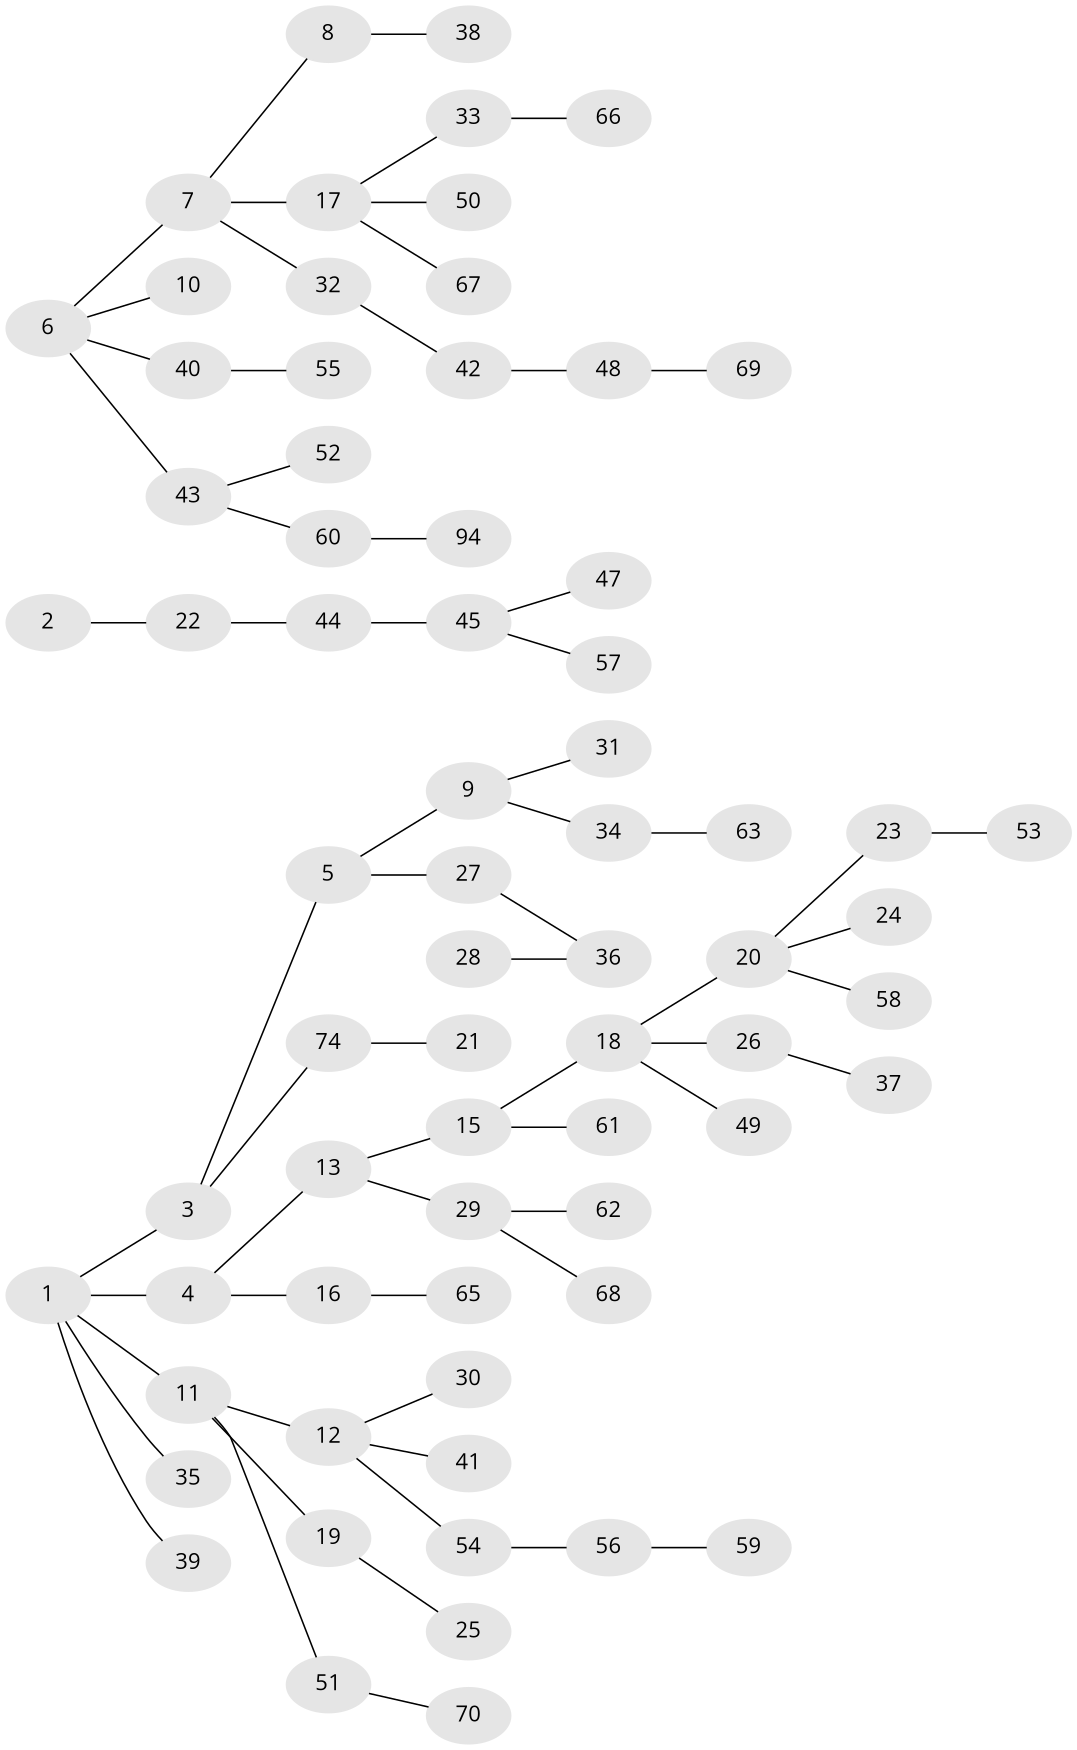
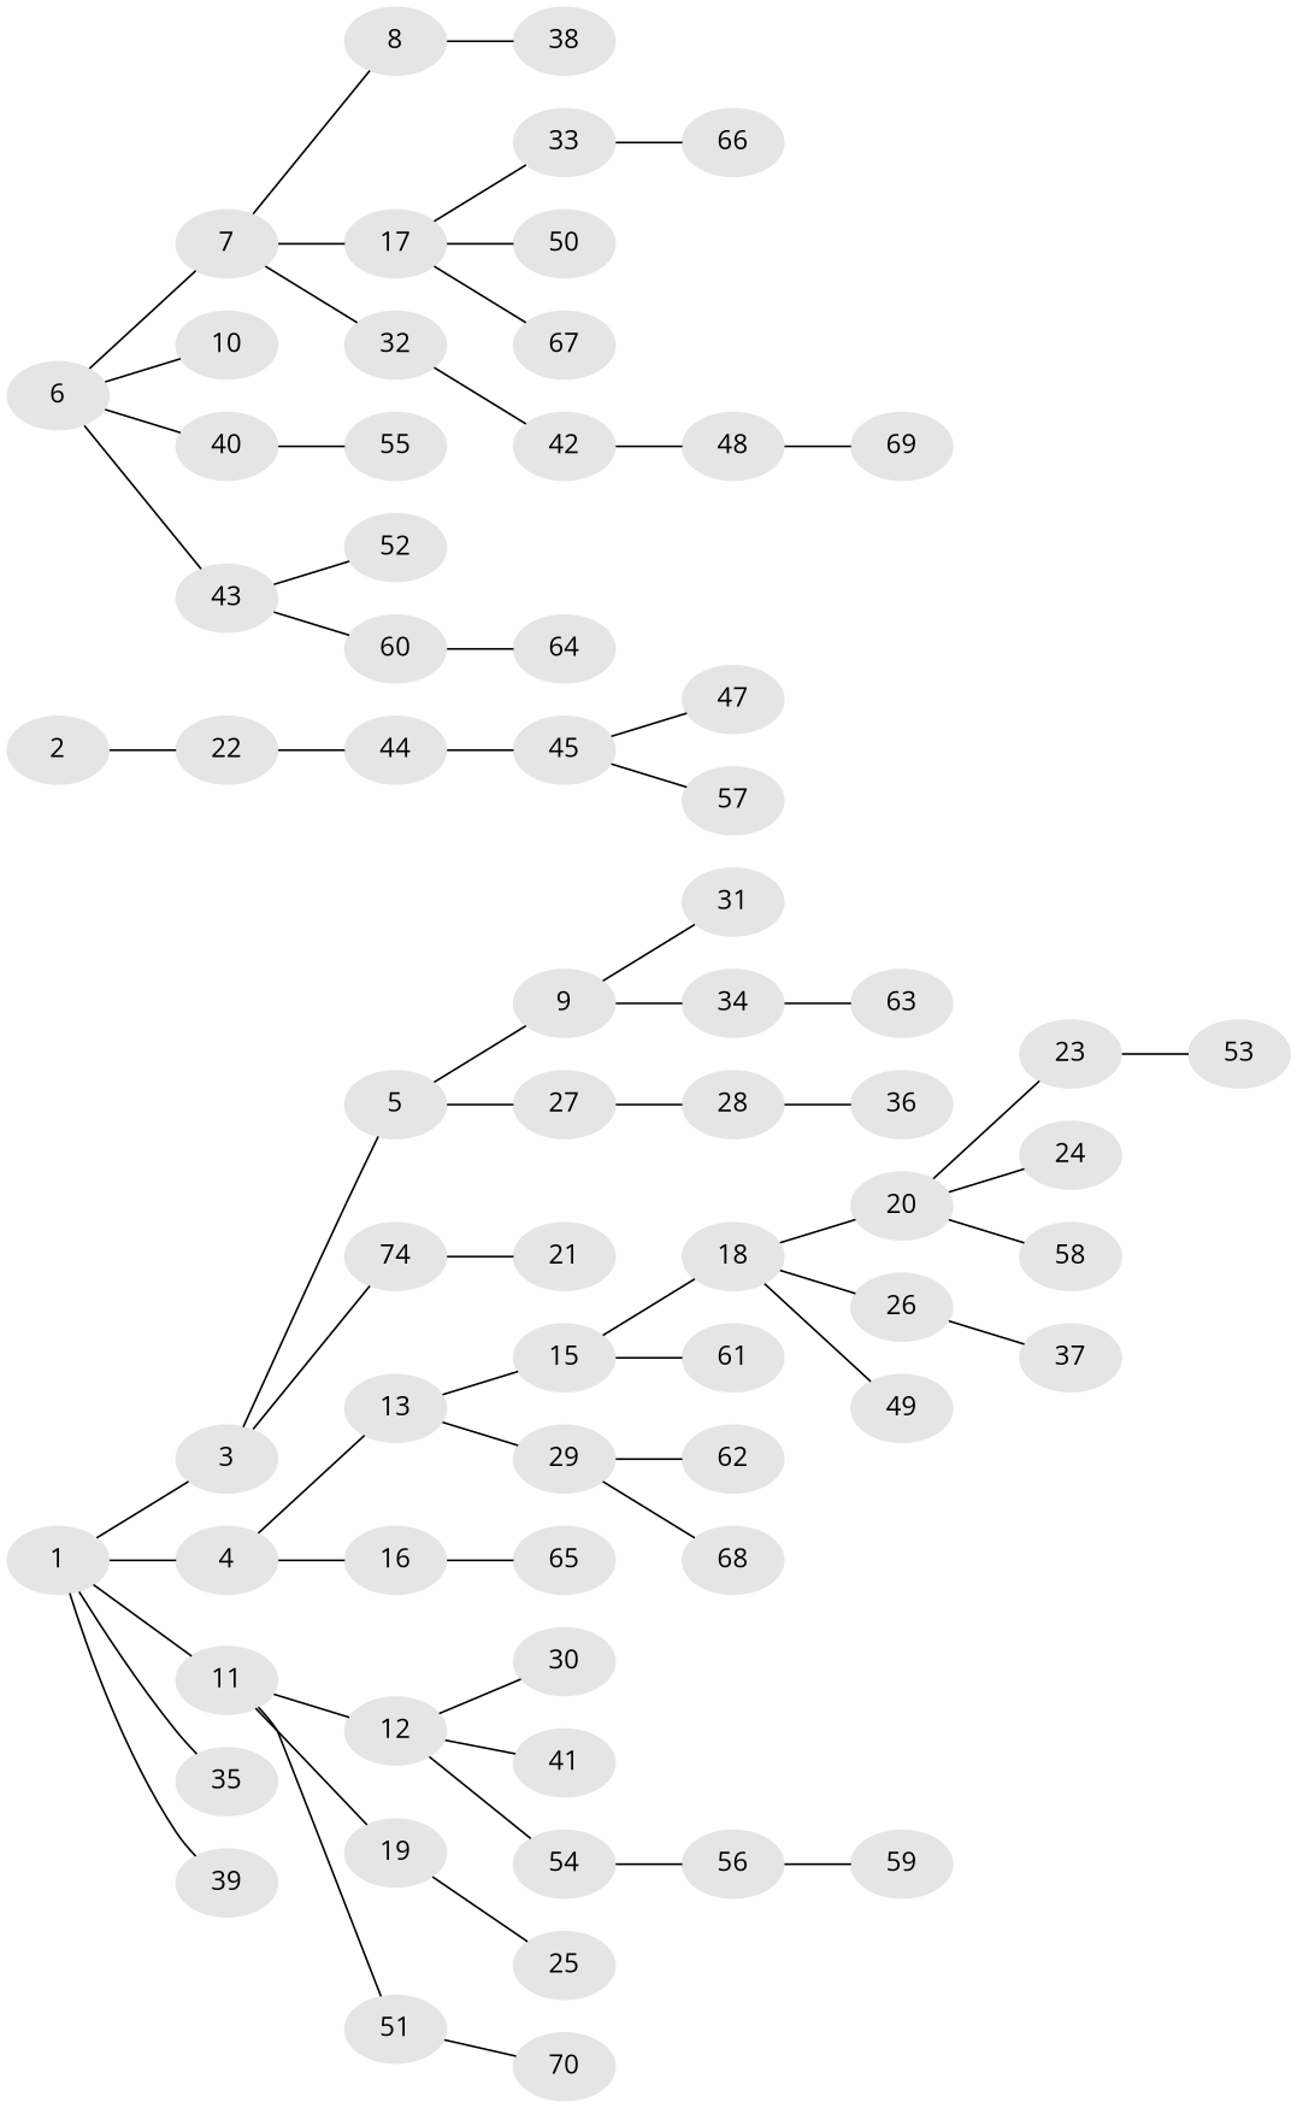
  graph {
    fontname="Open Sans"
    rankdir=LR
    node [color=gray90 fontname="Open Sans" style=filled]
    edge [fontname="Open Sans" weight=1.0]
    1
    3
    4
    11
    35
    39
    2
    22
    5
    n10 [label=74]
    13
    16
    6
    7
    10
    40
    43
    12
    19
    51
    44
    9
    27
    21
    15
    29
    65
    31
    34
    28
    8
    17
    32
    55
    52
    60
    38
    33
    50
    67
    42
    63
    30
    41
    54
    25
    70
    56
    18
    61
    62
    68
    20
    26
    49
    66
    23
    24
    58
    37
    53
    45
    36
    48
    69
-   64 [label=94]
+   64
    47
    57
    59
    1 -- 3 [weight=3.0]
    1 -- 4
    1 -- 11
    1 -- 35
    1 -- 39
    3 -- 5
    3 -- n10
    4 -- 13
    4 -- 16 [weight=2.0]
    11 -- 12
    11 -- 19
    11 -- 51
    2 -- 22
    22 -- 44
    5 -- 9
    5 -- 27 [weight=2.0]
    n10 -- 21 [weight=2.0]
    13 -- 15 [weight=2.0]
    13 -- 29
    16 -- 65
    6 -- 7
    6 -- 10
    6 -- 40
    6 -- 43
    7 -- 8
    7 -- 17
    7 -- 32
    40 -- 55
    43 -- 52
    43 -- 60 [weight=2.0]
    12 -- 30
    12 -- 41
    12 -- 54
    19 -- 25
    51 -- 70
    44 -- 45 [weight=2.0]
    9 -- 31
    9 -- 34
-   27 -- 36
+   27 -- 28
    15 -- 18
    15 -- 61
    29 -- 62
    29 -- 68
    34 -- 63
    28 -- 36
    8 -- 38 [weight=2.0]
    17 -- 33
    17 -- 50 [weight=2.0]
    17 -- 67
    32 -- 42
    60 -- 64
    33 -- 66
    42 -- 48
    54 -- 56
    56 -- 59
    18 -- 20
    18 -- 26
    18 -- 49
    20 -- 23
    20 -- 24
    20 -- 58
    26 -- 37
    23 -- 53
    45 -- 47
    45 -- 57
    48 -- 69
  }
